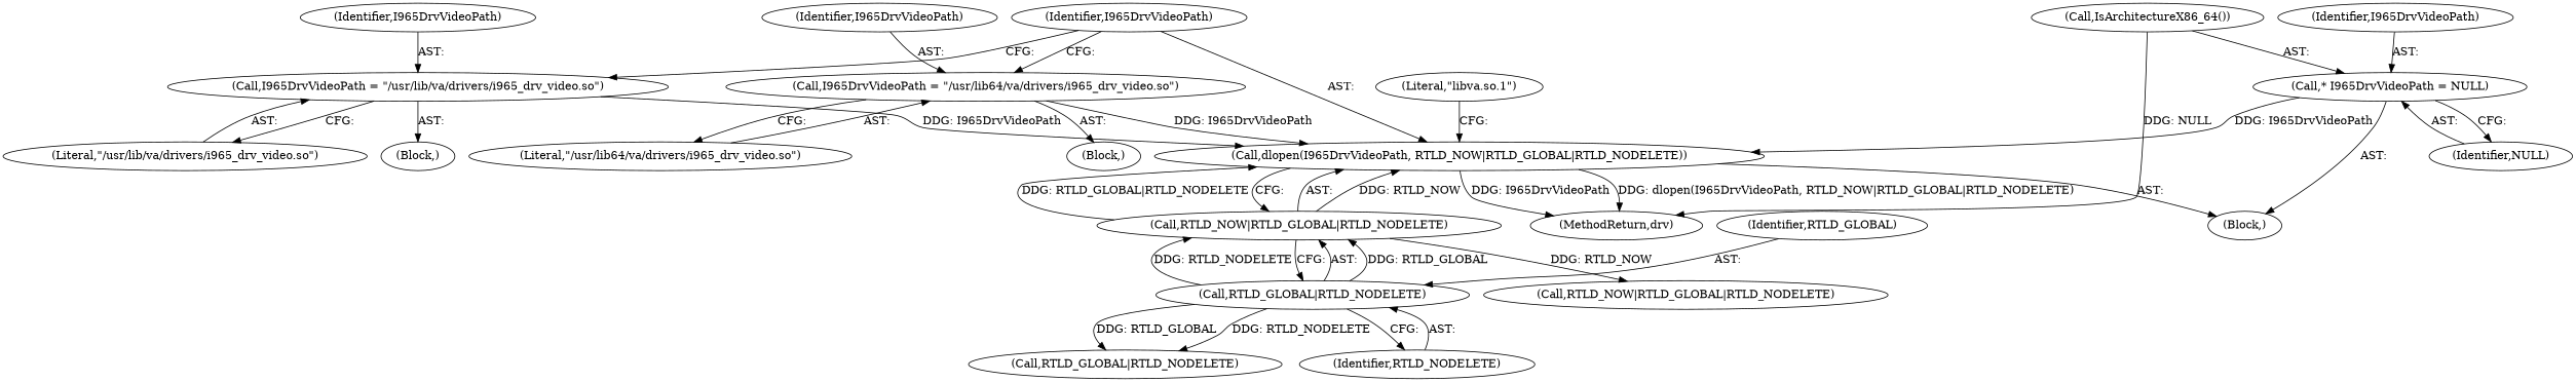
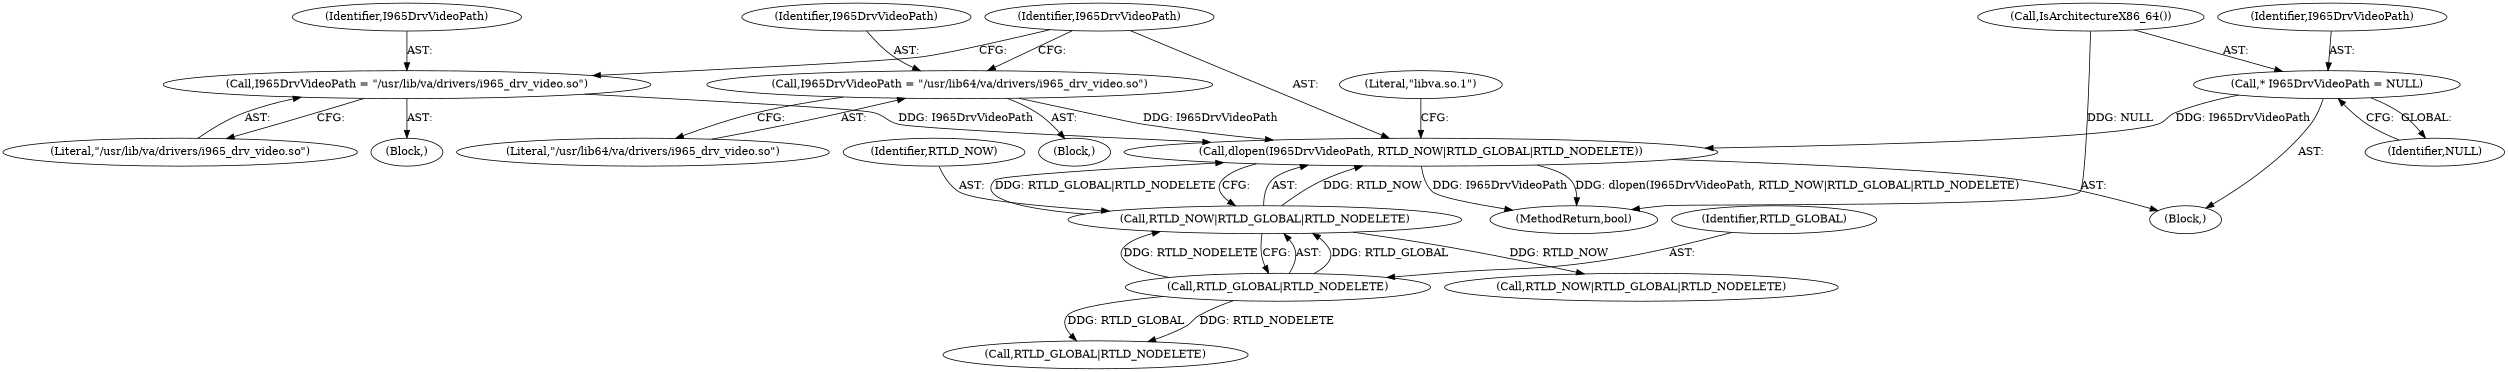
  digraph {
    n1 [label="(Call,dlopen(I965DrvVideoPath, RTLD_NOW|RTLD_GLOBAL|RTLD_NODELETE))"]
    n2 [label="(Call,RTLD_NOW|RTLD_GLOBAL|RTLD_NODELETE)"]
-   n3 [label="(MethodReturn,drv)"]
+   n3 [label="(MethodReturn,bool)"]
    n4 [label="(Block,)"]
    n5 [label="(Call,RTLD_GLOBAL|RTLD_NODELETE)"]
    n6 [label="(Call,RTLD_NOW|RTLD_GLOBAL|RTLD_NODELETE)"]
    n7 [label="(Call,I965DrvVideoPath = \"/usr/lib/va/drivers/i965_drv_video.so\")"]
    n8 [label="(Literal,\"/usr/lib/va/drivers/i965_drv_video.so\")"]
    n9 [label="(Block,)"]
    n10 [label="(Call,* I965DrvVideoPath = NULL)"]
    n11 [label="(Identifier,NULL)"]
    n12 [label="(Call,I965DrvVideoPath = \"/usr/lib64/va/drivers/i965_drv_video.so\")"]
    n13 [label="(Block,)"]
    n14 [label="(Literal,\"/usr/lib64/va/drivers/i965_drv_video.so\")"]
    n15 [label="(Call,RTLD_GLOBAL|RTLD_NODELETE)"]
-   n16 [label="(Identifier,RTLD_NODELETE)"]
    n17 [label="(Literal,\"libva.so.1\")"]
    n18 [label="(Identifier,I965DrvVideoPath)"]
    n19 [label="(Identifier,I965DrvVideoPath)"]
+   n20 [label="(Identifier,RTLD_NOW)"]
    n21 [label="(Call,IsArchitectureX86_64())"]
    n22 [label="(Identifier,RTLD_GLOBAL)"]
    n23 [label="(Identifier,I965DrvVideoPath)"]
    n24 [label="(Identifier,I965DrvVideoPath)"]
    n1 -> n2 [label="CFG: "]
    n1 -> n3 [label="DDG: dlopen(I965DrvVideoPath, RTLD_NOW|RTLD_GLOBAL|RTLD_NODELETE)"]
    n1 -> n3 [label="DDG: I965DrvVideoPath"]
    n1 -> n4 [label="AST: "]
    n2 -> n1 [label="AST: "]
    n2 -> n1 [label="DDG: RTLD_NOW"]
    n2 -> n1 [label="DDG: RTLD_GLOBAL|RTLD_NODELETE"]
    n2 -> n5 [label="CFG: "]
    n2 -> n6 [label="DDG: RTLD_NOW"]
    n5 -> n2 [label="AST: "]
    n5 -> n2 [label="DDG: RTLD_GLOBAL"]
    n5 -> n2 [label="DDG: RTLD_NODELETE"]
    n5 -> n15 [label="DDG: RTLD_GLOBAL"]
    n5 -> n15 [label="DDG: RTLD_NODELETE"]
-   n5 -> n16 [label="CFG: "]
    n7 -> n1 [label="DDG: I965DrvVideoPath"]
    n7 -> n8 [label="CFG: "]
    n7 -> n9 [label="AST: "]
    n8 -> n7 [label="AST: "]
    n10 -> n1 [label="DDG: I965DrvVideoPath"]
    n10 -> n4 [label="AST: "]
-   n10 -> n11 [label="CFG: "]
-   n11 -> n10 [label="AST: "]
+   n10 -> n11 [label="GLOBAL: "]
+   n11 -> n10 [label="CFG: "]
    n12 -> n1 [label="DDG: I965DrvVideoPath"]
    n12 -> n13 [label="AST: "]
    n12 -> n14 [label="CFG: "]
    n14 -> n12 [label="AST: "]
-   n16 -> n5 [label="AST: "]
    n17 -> n1 [label="CFG: "]
    n18 -> n7 [label="AST: "]
    n19 -> n10 [label="AST: "]
+   n20 -> n2 [label="AST: "]
    n21 -> n3 [label="DDG: NULL"]
    n21 -> n10 [label="AST: "]
    n22 -> n5 [label="AST: "]
    n23 -> n12 [label="AST: "]
    n24 -> n1 [label="AST: "]
    n24 -> n7 [label="CFG: "]
    n24 -> n12 [label="CFG: "]
  }
